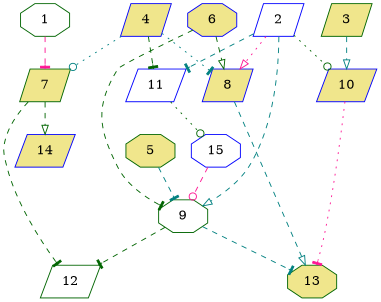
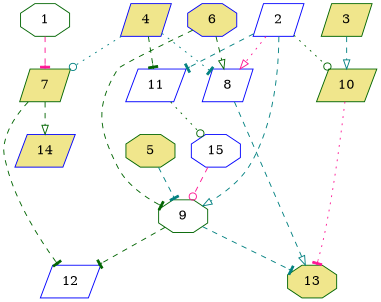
  digraph {
    node [alpha=0.15 color=blue fillcolor=khaki shape=parallelogram style=filled]
    edge [arrowhead=tee color=darkgreen style=dashed]
    1 [alpha=0.01 color=darkgreen expect_size=22068224 fillcolor=white shape=octagon]
    7 [alpha=0.06 color=darkgreen expect_size=16490496]
-   12 [alpha=0.04 color=darkgreen expect_size=10058752 fillcolor=white]
+   12 [alpha=0.04 expect_size=10058752 fillcolor=white]
    14 [alpha=0.03 expect_size=41065472]
    2 [expect_size=14135296 fillcolor=white]
-   8 [alpha=0.20 expect_size=9796608]
+   8 [alpha=0.20 expect_size=9796608 fillcolor=white]
    9 [color=darkgreen expect_size=40833024 fillcolor=white shape=octagon]
-   10 [alpha=0.02 expect_size=9902080]
+   10 [alpha=0.02 color=darkgreen expect_size=9902080]
    11 [alpha=0.07 expect_size=6814720 fillcolor=white]
    13 [color=darkgreen expect_size=46261248 shape=octagon]
    15 [alpha=0.18 expect_size=16939008 fillcolor=white shape=octagon]
    3 [alpha=0.18 color=darkgreen expect_size=36759552]
    4 [alpha=0.10 expect_size=45913088]
    5 [alpha=0.13 color=darkgreen expect_size=26558464 shape=octagon]
    6 [alpha=0.13 expect_size=22102016 shape=octagon]
    1 -> 7 [color=deeppink]
    7 -> 12
    7 -> 14 [arrowhead=onormal]
    2 -> 8 [arrowhead=onormal color=deeppink style=dotted]
    2 -> 9 [arrowhead=onormal color=teal]
    2 -> 10 [arrowhead=odot style=dotted]
    2 -> 11 [color=teal]
    8 -> 13 [arrowhead=onormal color=teal]
    9 -> 12
    9 -> 13 [color=teal]
    10 -> 13 [color=deeppink style=dotted]
    11 -> 15 [arrowhead=odot style=dotted]
    15 -> 9 [arrowhead=odot color=deeppink]
    3 -> 10 [arrowhead=onormal color=teal]
    4 -> 7 [arrowhead=odot color=teal style=dotted]
    4 -> 8 [color=teal style=dotted]
    4 -> 11
    5 -> 9 [color=teal]
    6 -> 8 [arrowhead=onormal]
    6 -> 9
  }
